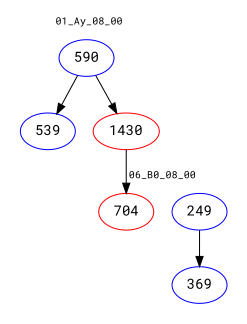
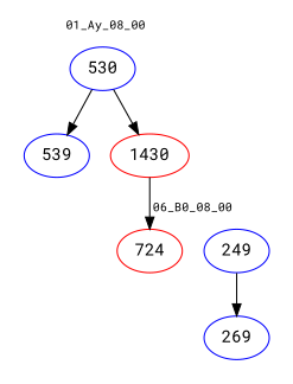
  digraph {
    fontname="Roboto Mono"
    node [color=blue fontname="Roboto Mono"]
    edge [color=black fontname="Roboto Mono"]
-   n1 [label=590]
+   n1 [label=530]
    n2 [label=539]
    n3 [color=red label=1430]
    n4 [label=249]
-   n5 [label=369]
-   n6 [color=red label=704]
+   n5 [label=269]
+   n6 [color=red label=724]
    subgraph cluster_1 {
      color=white
      fontsize=10
      label="01_Ay_08_00"
      n1
      n2
      n3
    }
    subgraph cluster_2 {
      color=white
      fontsize=10
      label="06_B0_08_00"
      n4
      n5
      n6
    }
    n1 -> n2
    n1 -> n3
    n3 -> n6
    n4 -> n5
  }
